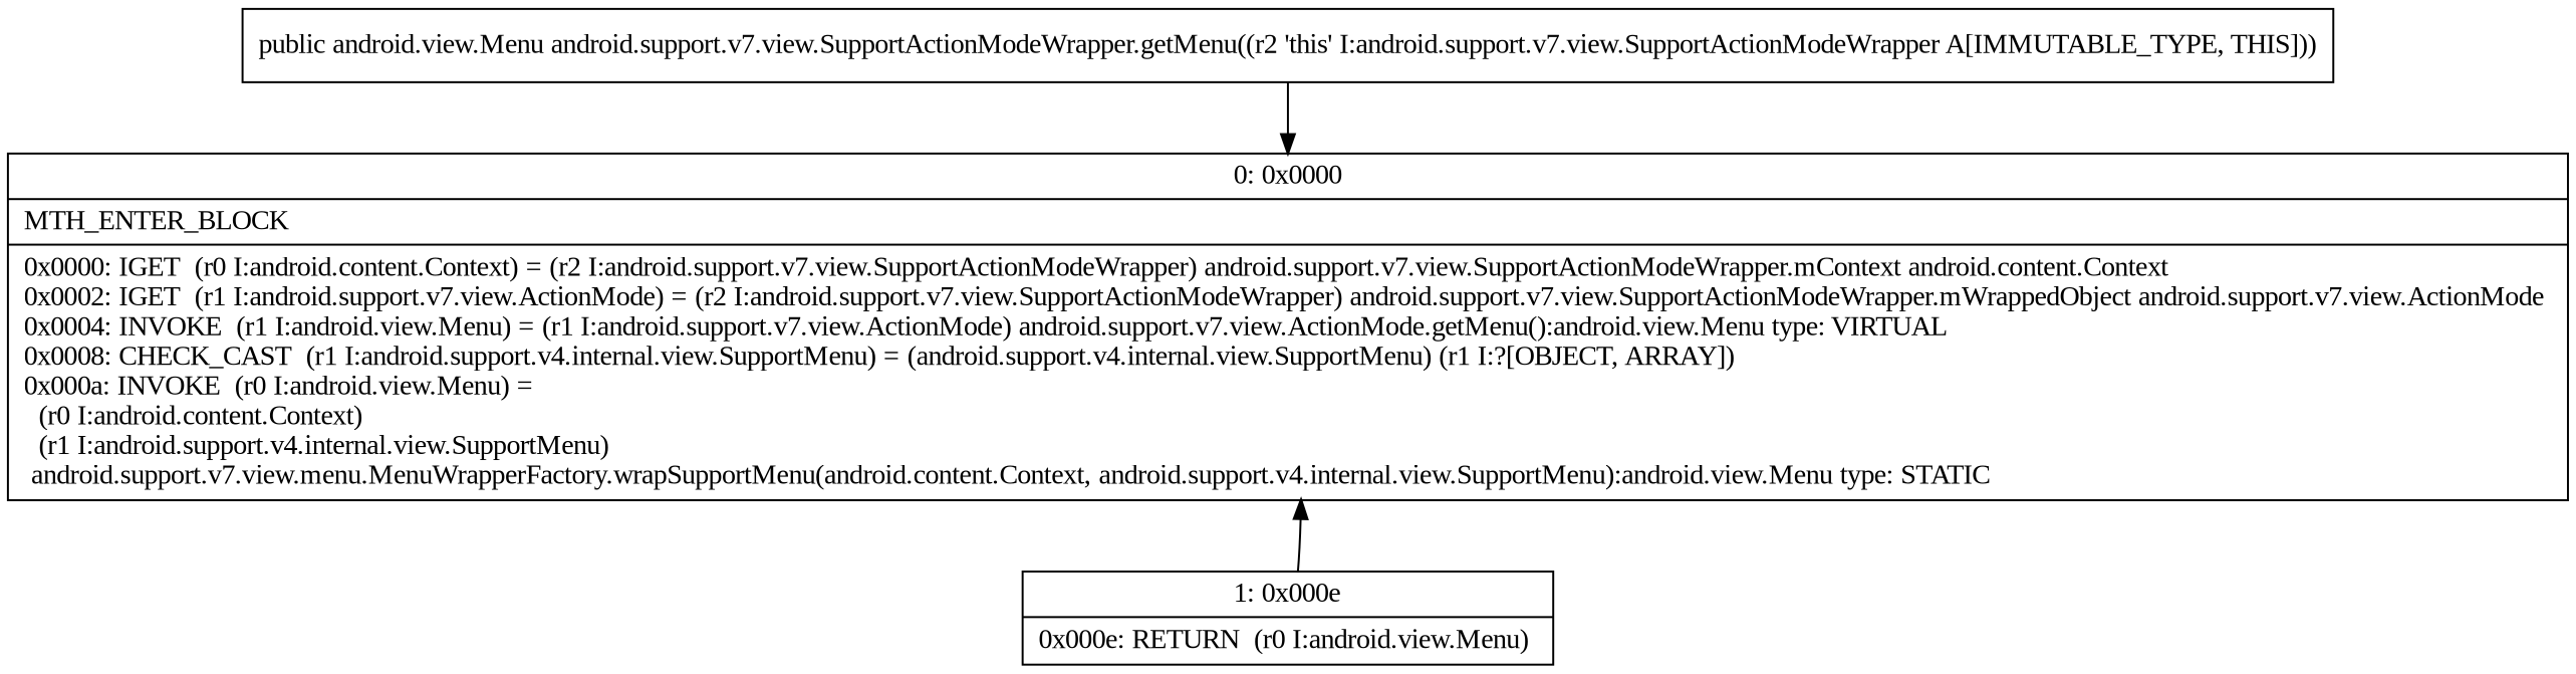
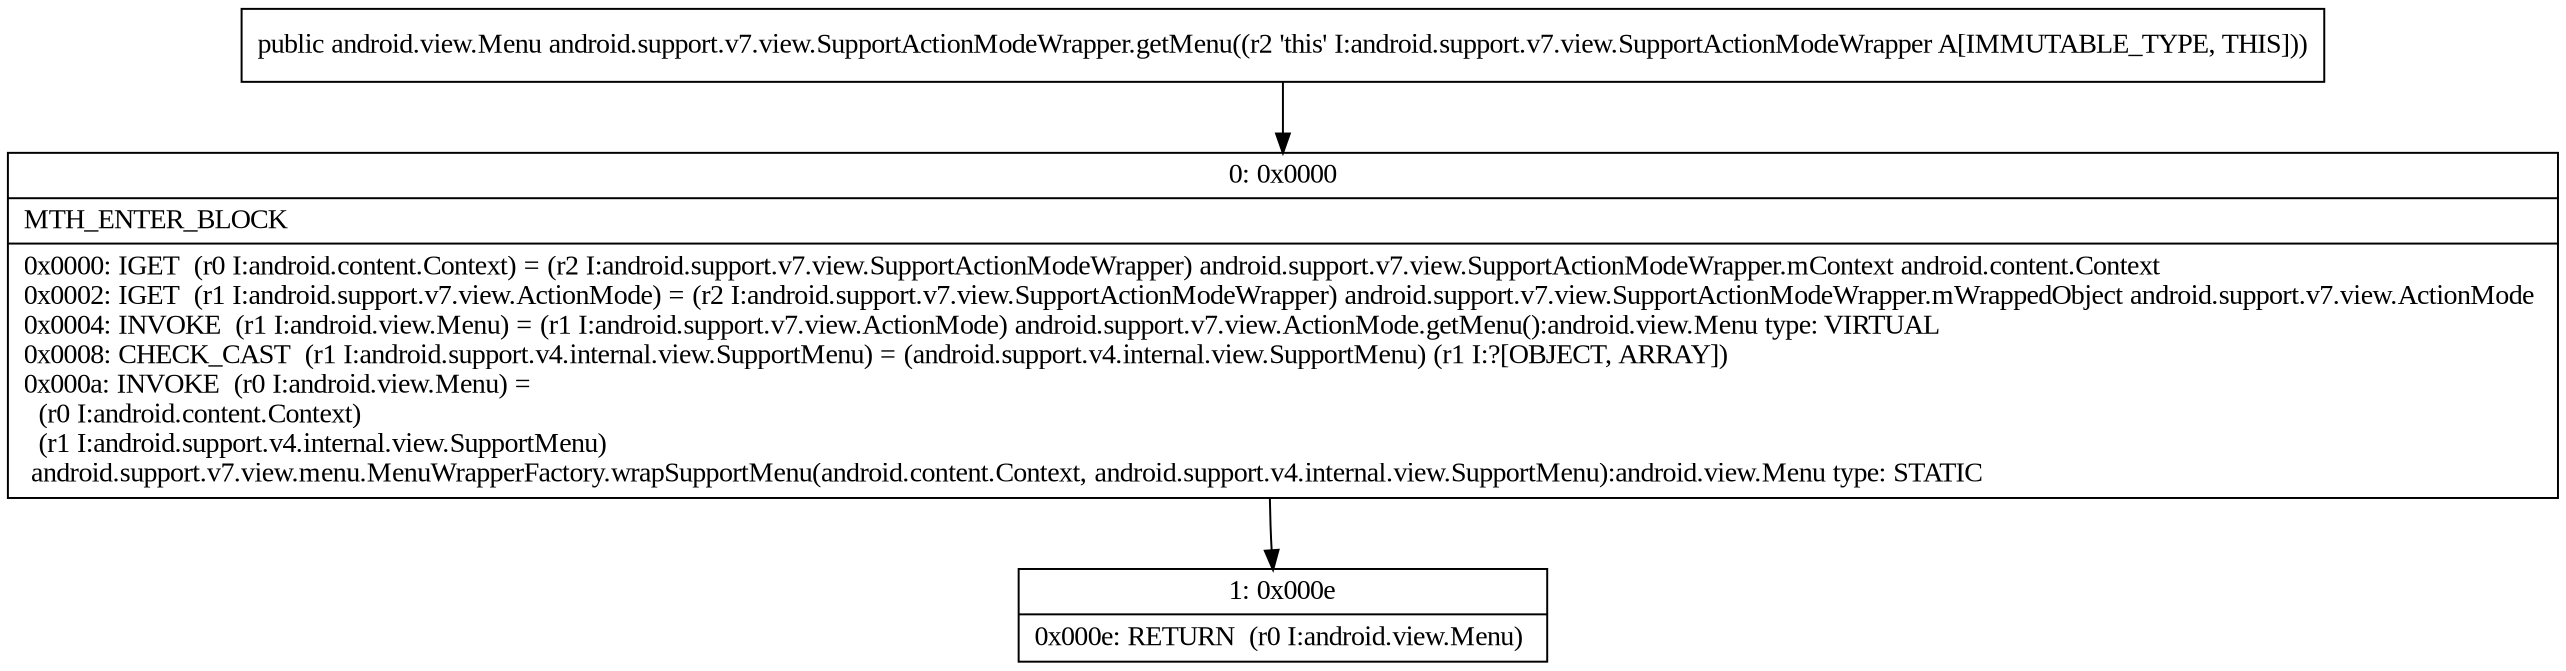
  digraph {
    fontname="Liberation Serif"
    node [shape=record fontname="Liberation Serif"]
    edge [fontname="Liberation Serif"]
    n1 [label="{0\:\ 0x0000|MTH_ENTER_BLOCK\l|0x0000: IGET  (r0 I:android.content.Context) = (r2 I:android.support.v7.view.SupportActionModeWrapper) android.support.v7.view.SupportActionModeWrapper.mContext android.content.Context \l0x0002: IGET  (r1 I:android.support.v7.view.ActionMode) = (r2 I:android.support.v7.view.SupportActionModeWrapper) android.support.v7.view.SupportActionModeWrapper.mWrappedObject android.support.v7.view.ActionMode \l0x0004: INVOKE  (r1 I:android.view.Menu) = (r1 I:android.support.v7.view.ActionMode) android.support.v7.view.ActionMode.getMenu():android.view.Menu type: VIRTUAL \l0x0008: CHECK_CAST  (r1 I:android.support.v4.internal.view.SupportMenu) = (android.support.v4.internal.view.SupportMenu) (r1 I:?[OBJECT, ARRAY]) \l0x000a: INVOKE  (r0 I:android.view.Menu) = \l  (r0 I:android.content.Context)\l  (r1 I:android.support.v4.internal.view.SupportMenu)\l android.support.v7.view.menu.MenuWrapperFactory.wrapSupportMenu(android.content.Context, android.support.v4.internal.view.SupportMenu):android.view.Menu type: STATIC \l}"]
    n2 [label="{1\:\ 0x000e|0x000e: RETURN  (r0 I:android.view.Menu) \l}"]
    n3 [label="{public android.view.Menu android.support.v7.view.SupportActionModeWrapper.getMenu((r2 'this' I:android.support.v7.view.SupportActionModeWrapper A[IMMUTABLE_TYPE, THIS])) }"]
-   n2 -> n1
+   n1 -> n2
    n3 -> n1
  }
